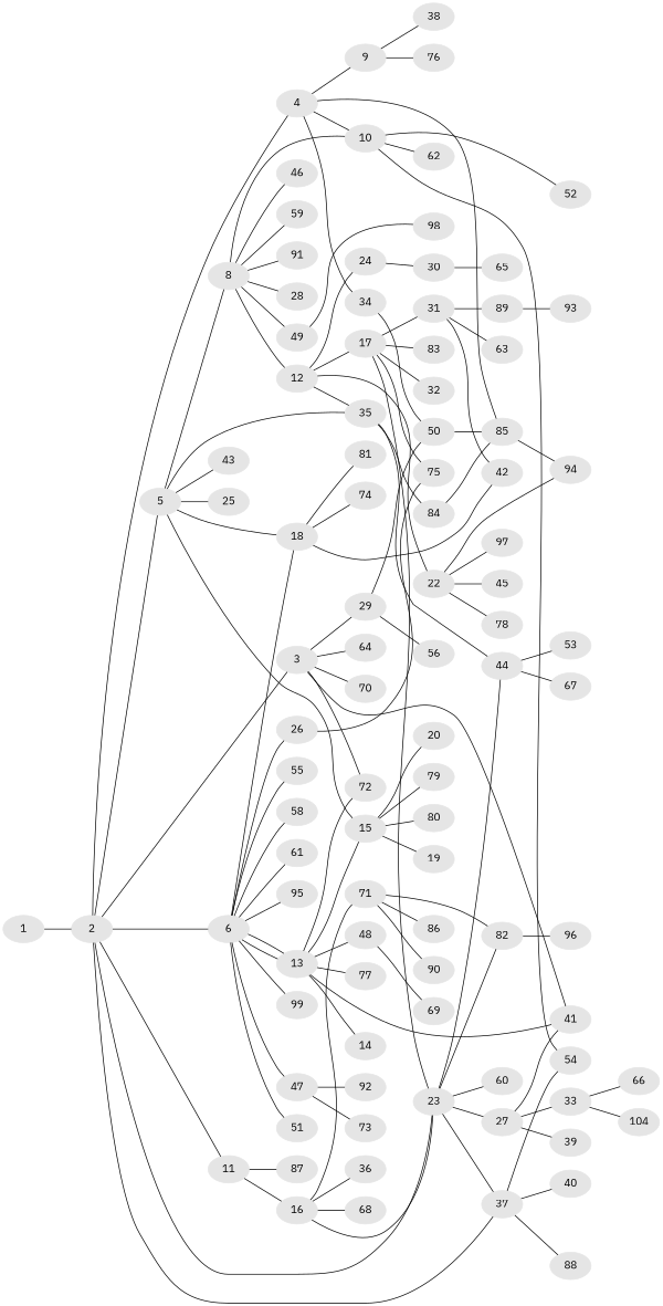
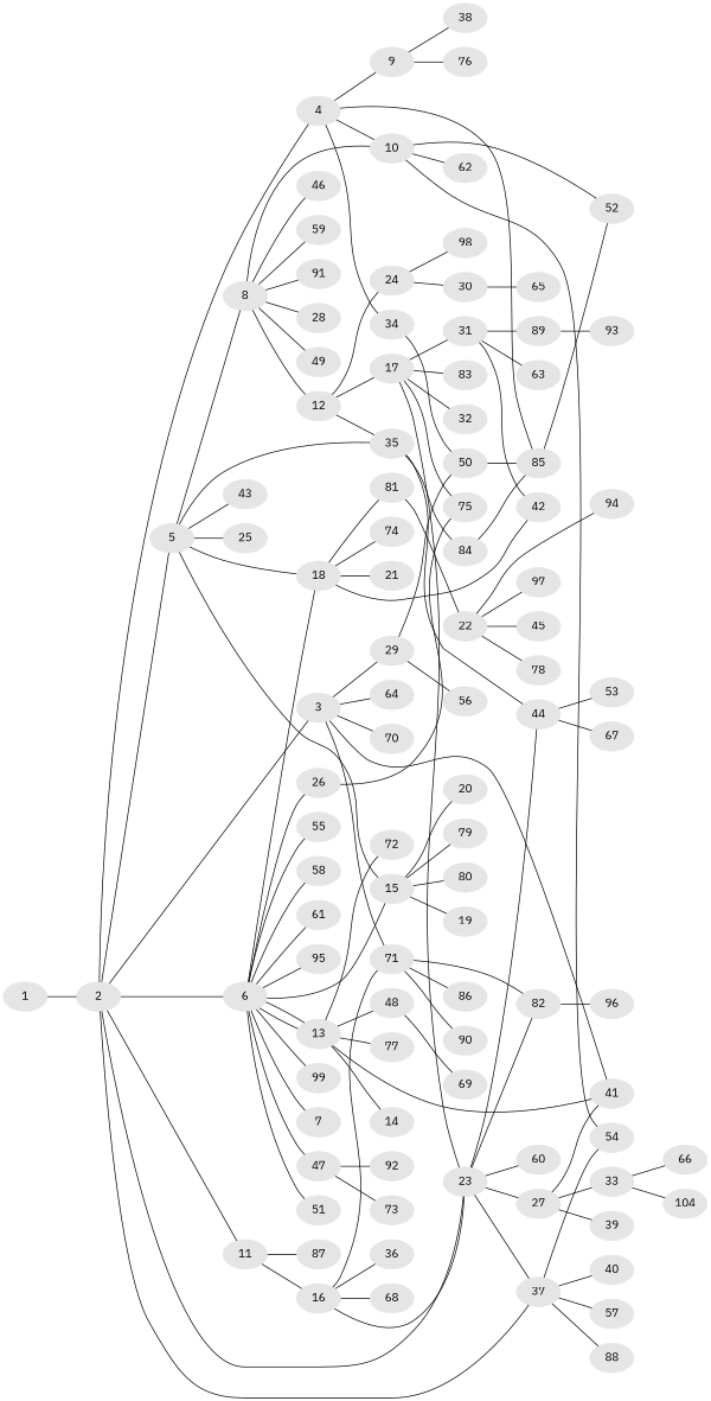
  graph {
    fontname="IBM Plex Sans"
    rankdir=LR
    node [color=gray90 fontname="IBM Plex Sans" style=filled]
    edge [fontname="IBM Plex Sans"]
    1
    2
    3
    4
    5
    6
    11
    23
    37
    29
    41
    64
    70
    71
    9
    10
    34
    85
    8
    15
    18
    25
    35
    43
+   7
    13
    26
    47
    51
    55
    58
    61
    95
    99
    16
    87
    27
    44
    60
    82
    54
    40
+   57
    88
    50
    56
    86
    90
    38
    76
    52
    62
    94
    12
    28
    46
    49
    59
    91
    19
    20
    79
    80
+   21
    42
    74
    81
    84
    14
    48
    72
    77
    75
    73
    92
    17
    22
    24
    36
    68
    31
    32
    83
    45
    78
    97
    30
    98
    69
    63
    89
    33
    39
    53
    67
    96
    65
    66
    n99 [label=104]
    93
    1 -- 2
    2 -- 3
    2 -- 4
    2 -- 5
    2 -- 6
    2 -- 11
    2 -- 23
    2 -- 37
    3 -- 29
    3 -- 41
    3 -- 64
    3 -- 70
-   3 -- 72
+   3 -- 71
    4 -- 9
    4 -- 10
    4 -- 34
    4 -- 85
    5 -- 8
    5 -- 15
    5 -- 18
    5 -- 25
    5 -- 35
    5 -- 43
-   13 -- 15
+   6 -- 15
    6 -- 18
+   6 -- 7
    6 -- 13
    6 -- 13
    6 -- 26
    6 -- 47
    6 -- 51
    6 -- 55
    6 -- 58
    6 -- 61
    6 -- 95
    6 -- 99
    11 -- 16
    11 -- 87
    23 -- 37
    23 -- 27
    23 -- 44
    23 -- 60
    23 -- 82
    37 -- 54
    37 -- 40
+   37 -- 57
    37 -- 88
    29 -- 50
    29 -- 56
    71 -- 82
    71 -- 86
    71 -- 90
    9 -- 38
    9 -- 76
    10 -- 54
    10 -- 52
    10 -- 62
    34 -- 50
-   85 -- 94
+   85 -- 52
    8 -- 10
    8 -- 12
    8 -- 28
    8 -- 46
    8 -- 49
    8 -- 59
    8 -- 91
    15 -- 19
    15 -- 20
    15 -- 79
    15 -- 80
+   18 -- 21
    18 -- 42
    18 -- 74
    18 -- 81
    35 -- 44
    35 -- 84
    13 -- 41
    13 -- 14
    13 -- 48
    13 -- 72
    13 -- 77
    26 -- 75
    47 -- 73
    47 -- 92
    16 -- 23
    16 -- 71
    16 -- 36
    16 -- 68
    27 -- 41
    27 -- 33
    27 -- 39
    44 -- 53
    44 -- 67
    82 -- 96
    50 -- 85
    12 -- 35
    12 -- 17
-   12 -- 22
+   81 -- 22
    12 -- 24
    84 -- 85
    48 -- 69
    17 -- 23
    17 -- 75
    17 -- 31
    17 -- 32
    17 -- 83
    22 -- 94
    22 -- 45
    22 -- 78
    22 -- 97
    24 -- 30
-   49 -- 98
+   24 -- 98
    31 -- 42
    31 -- 63
    31 -- 89
    30 -- 65
    89 -- 93
    33 -- 66
    33 -- n99
  }
